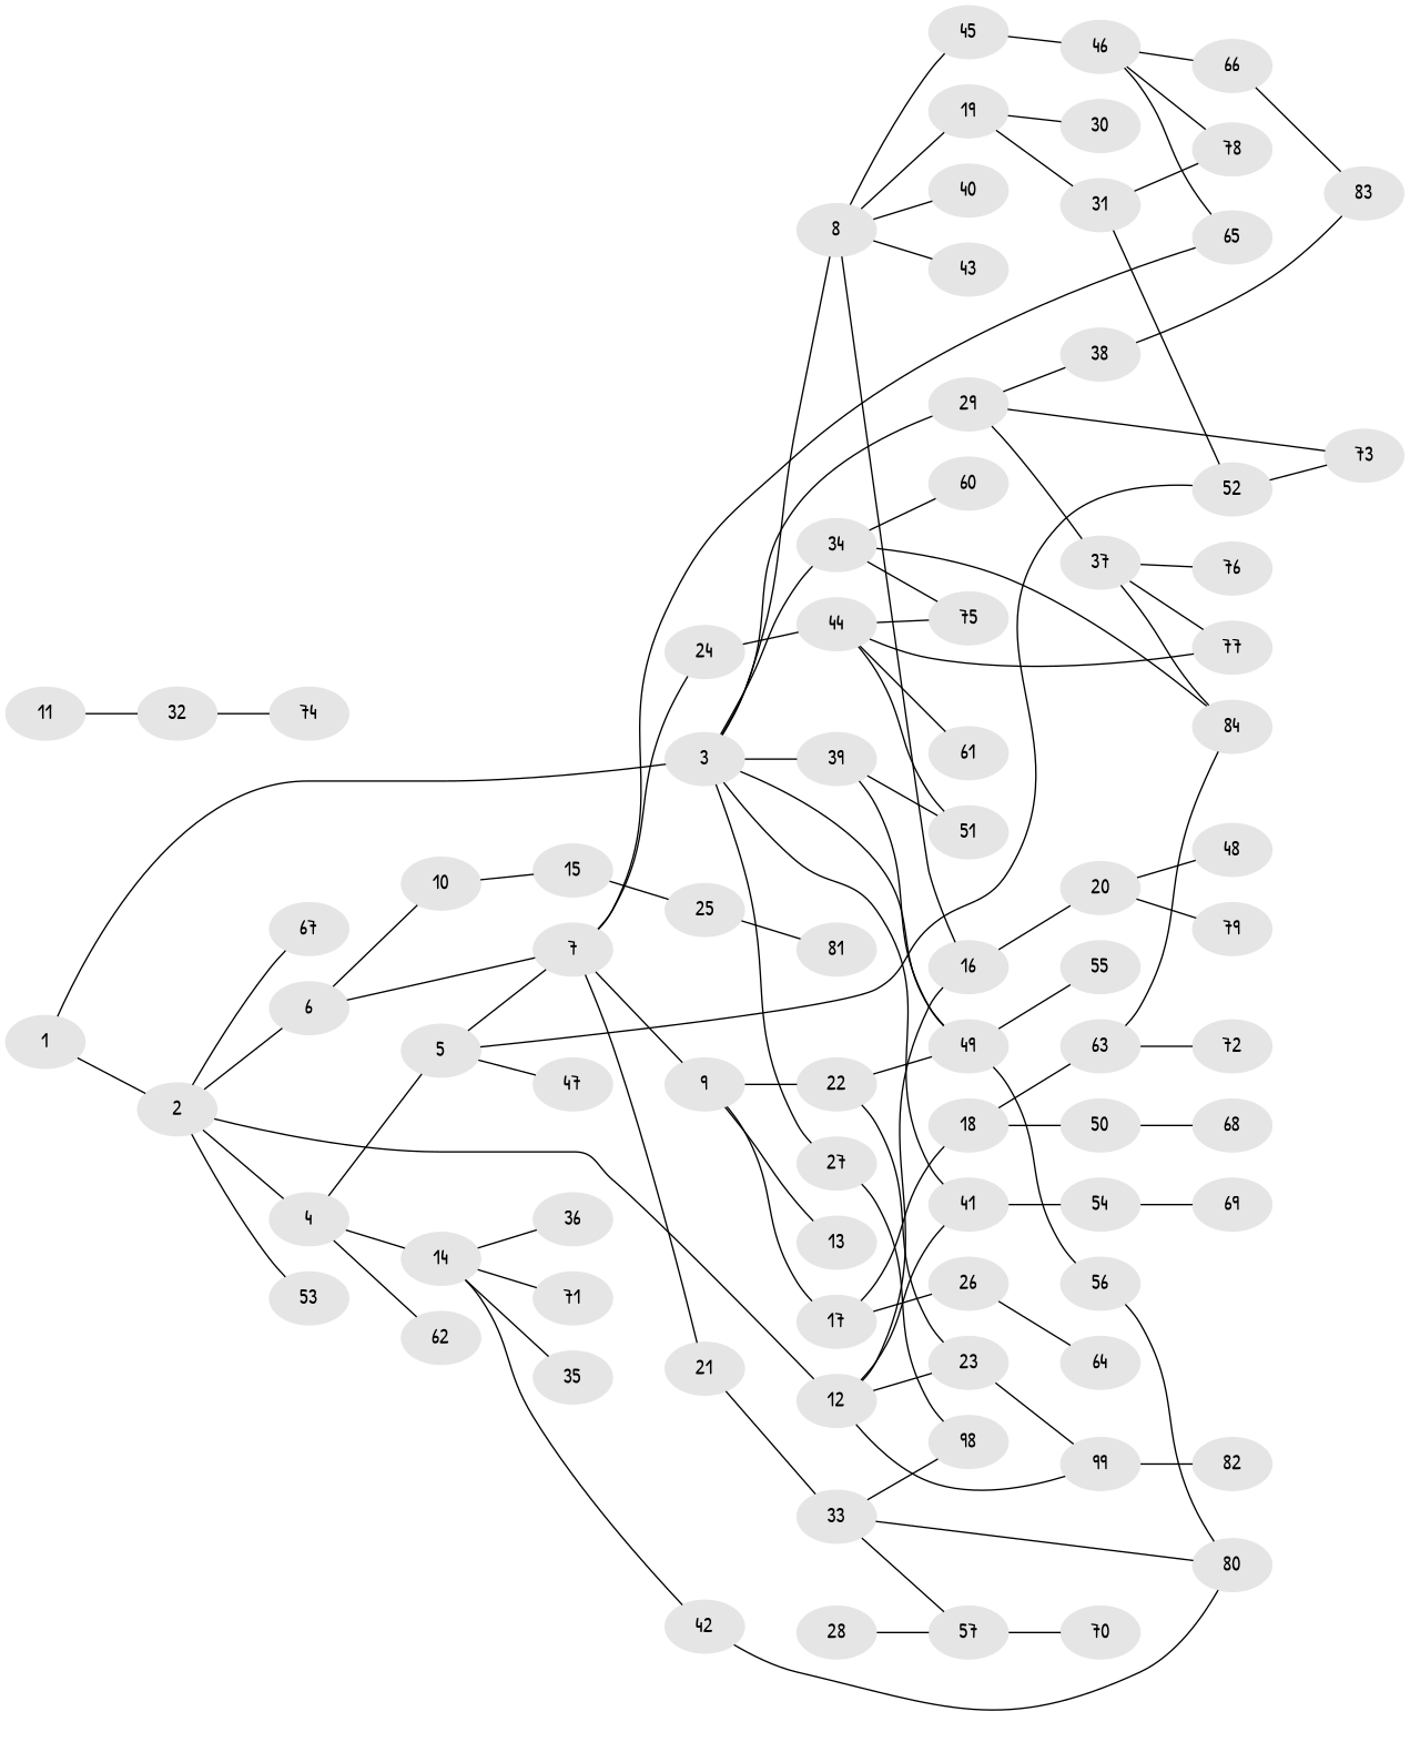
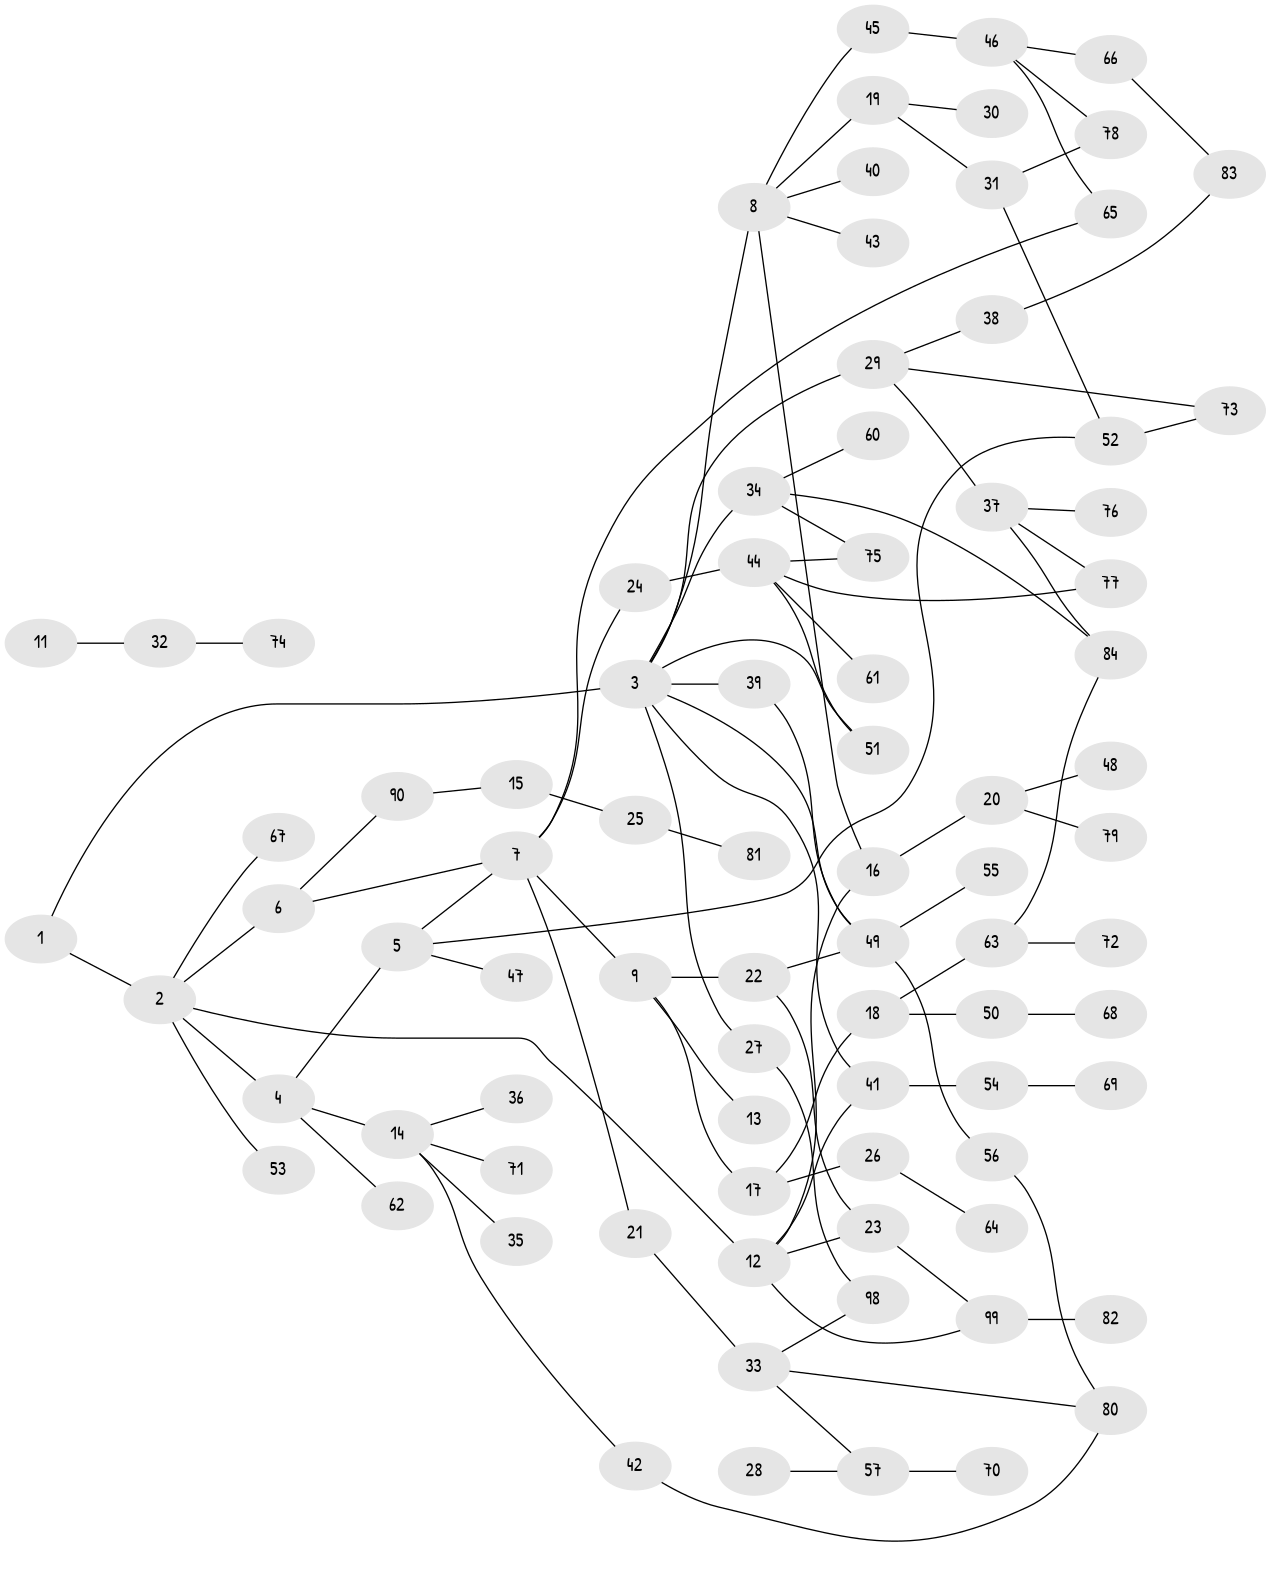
  graph {
    fontname="Patrick Hand"
    rankdir=LR
    node [color=gray90 fontname="Patrick Hand" style=filled]
    edge [fontname="Patrick Hand"]
    1
    2
    3
    4
    6
    12
    53
    67
    8
    27
    29
    34
    39
    41
    49
    5
    14
    62
    7
-   10
+   10 [label=90]
    16
    23
    n23 [label=99]
    19
    40
    43
    45
    11
    32
    n30 [label=98]
    37
    38
    73
    60
    75
    84
    51
    54
    55
    56
    47
    52
    35
    36
    42
    71
    9
    21
    24
    65
    15
    28
    57
    13
    17
    22
    33
    44
    20
    30
    31
    46
    18
    26
    25
    74
    82
    80
    81
    48
    79
    50
    63
    64
    68
    72
    78
    77
    61
    70
    76
    83
    69
    66
    1 -- 2
    1 -- 3
    2 -- 4
    2 -- 6
    2 -- 12
    2 -- 53
    2 -- 67
    3 -- 8
    3 -- 27
    3 -- 29
    3 -- 34
    3 -- 39
    3 -- 41
    3 -- 49
    4 -- 5
    4 -- 14
    4 -- 62
    6 -- 7
    6 -- 10
    12 -- 41
    12 -- 16
    12 -- 23
    12 -- n23
    8 -- 16
    8 -- 19
    8 -- 40
    8 -- 43
    8 -- 45
    27 -- n30
    29 -- 37
    29 -- 38
    29 -- 73
    34 -- 60
    34 -- 75
    34 -- 84
    39 -- 49
-   39 -- 51
+   3 -- 51
    41 -- 54
    49 -- 55
    49 -- 56
    5 -- 7
    5 -- 47
    5 -- 52
    14 -- 35
    14 -- 36
    14 -- 42
    14 -- 71
    7 -- 9
    7 -- 21
    7 -- 24
    7 -- 65
    10 -- 15
    16 -- 20
    23 -- n23
    n23 -- 82
    19 -- 30
    19 -- 31
    45 -- 46
    11 -- 32
    32 -- 74
    37 -- 84
    37 -- 77
    37 -- 76
    38 -- 83
    54 -- 69
    56 -- 80
    52 -- 73
    42 -- 80
    9 -- 13
    9 -- 17
    9 -- 22
    21 -- 33
    24 -- 44
    15 -- 25
    28 -- 57
    57 -- 70
    17 -- 18
    17 -- 26
    22 -- 49
    22 -- 23
    33 -- n30
    33 -- 57
    33 -- 80
    44 -- 75
    44 -- 51
    44 -- 77
    44 -- 61
    20 -- 48
    20 -- 79
    31 -- 52
    31 -- 78
    46 -- 65
    46 -- 78
    46 -- 66
    18 -- 50
    18 -- 63
    26 -- 64
    25 -- 81
    50 -- 68
    63 -- 84
    63 -- 72
    66 -- 83
  }
